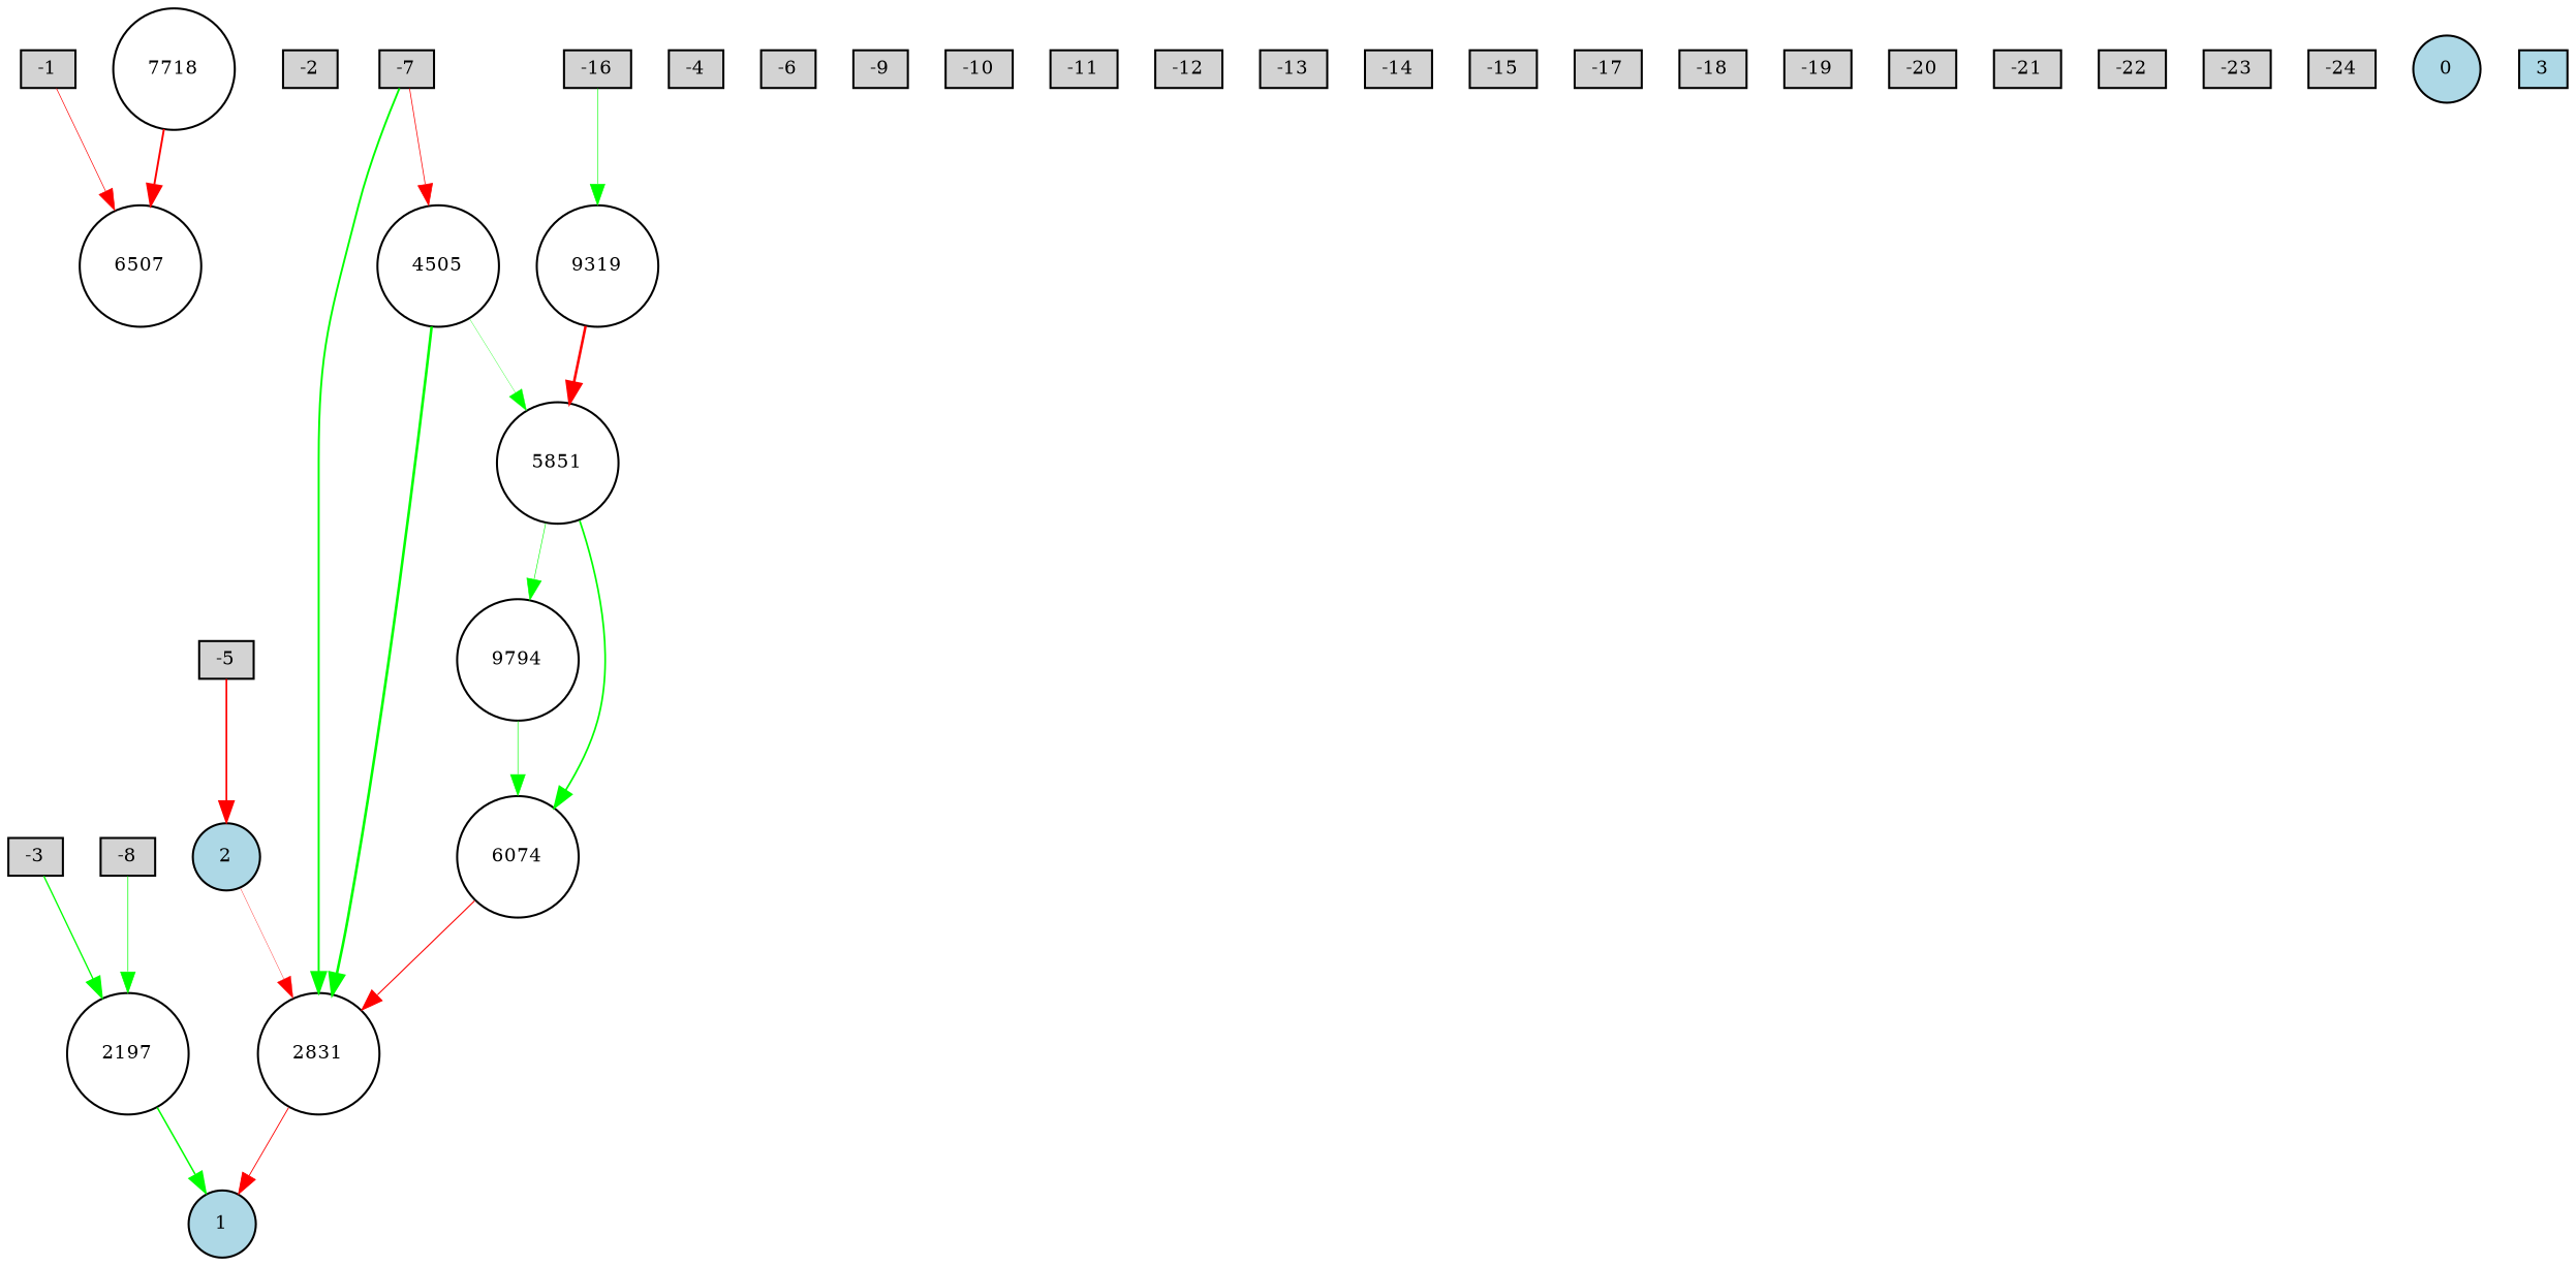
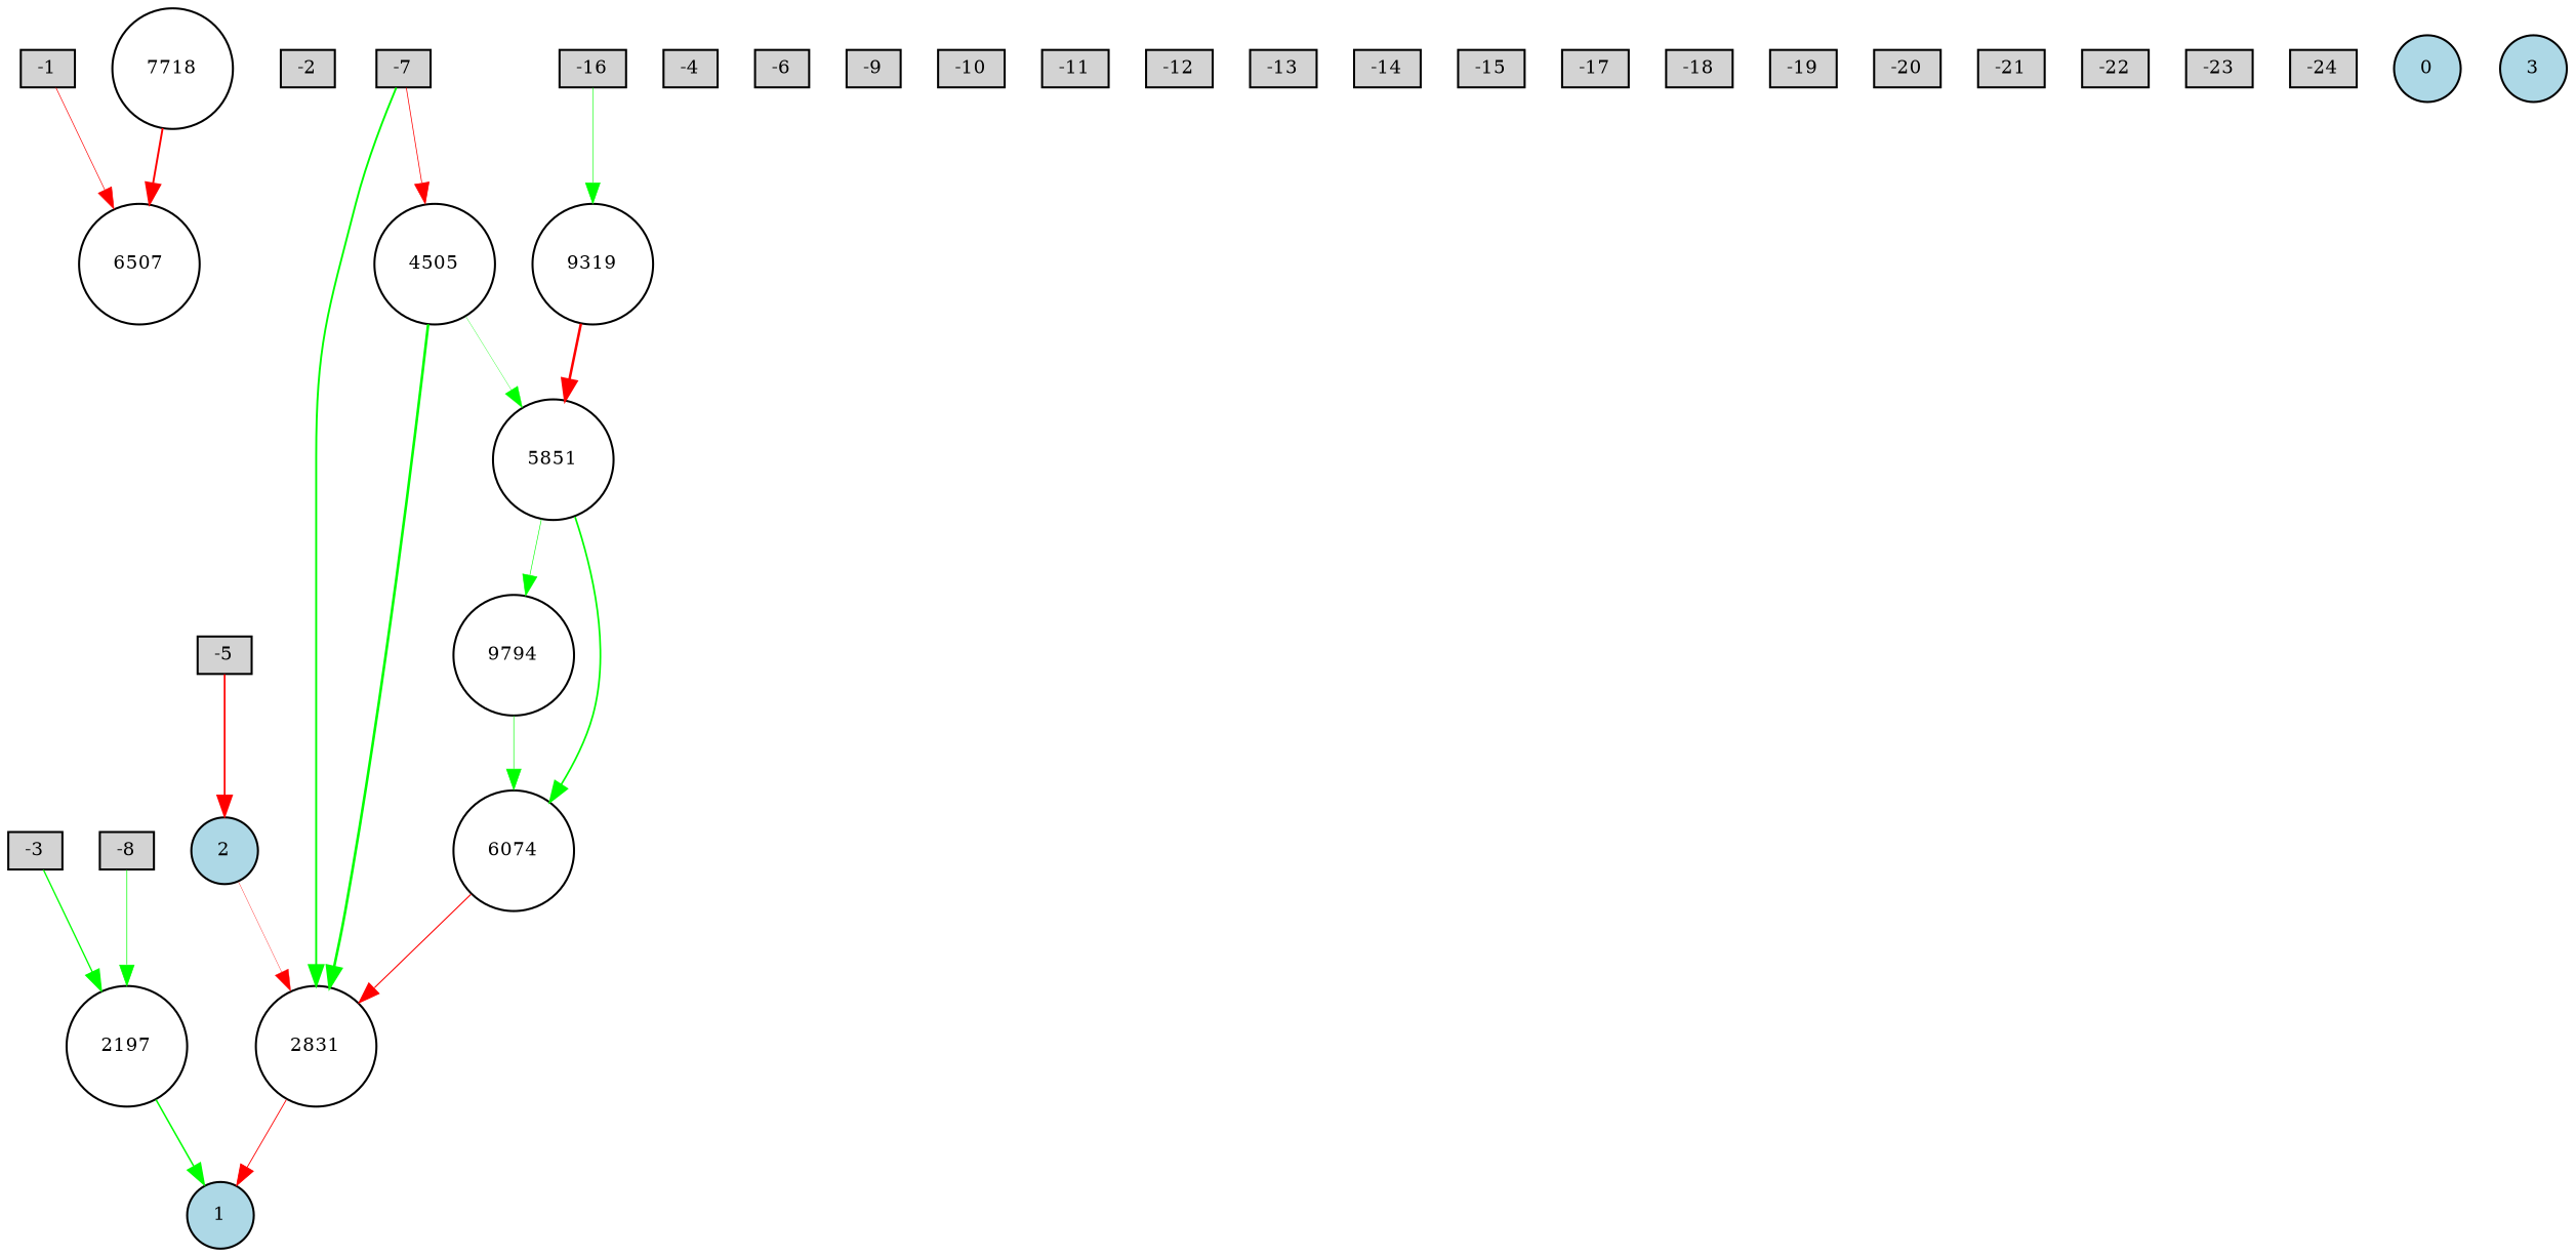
  digraph {
    node [fillcolor=lightgray fontsize=9 shape=box style=filled]
    edge [color=green style=solid]
    -1 [height=0.2 width=0.2]
    6507 [fillcolor=white height=0.2 shape=circle width=0.2]
    -2 [height=0.2 width=0.2]
    -3 [height=0.2 width=0.2]
    2197 [fillcolor=white height=0.2 shape=circle width=0.2]
    1 [fillcolor=lightblue height=0.2 shape=circle width=0.2]
    -4 [height=0.2 width=0.2]
    -5 [height=0.2 width=0.2]
    2 [fillcolor=lightblue height=0.2 shape=circle width=0.2]
    2831 [fillcolor=white height=0.2 shape=circle width=0.2]
    -6 [height=0.2 width=0.2]
    -7 [height=0.2 width=0.2]
    4505 [fillcolor=white height=0.2 shape=circle width=0.2]
    5851 [fillcolor=white height=0.2 shape=circle width=0.2]
    9794 [fillcolor=white height=0.2 shape=circle width=0.2]
    6074 [fillcolor=white height=0.2 shape=circle width=0.2]
    -8 [height=0.2 width=0.2]
    -9 [height=0.2 width=0.2]
    -10 [height=0.2 width=0.2]
    -11 [height=0.2 width=0.2]
    -12 [height=0.2 width=0.2]
    -13 [height=0.2 width=0.2]
    -14 [height=0.2 width=0.2]
    -15 [height=0.2 width=0.2]
    -16 [height=0.2 width=0.2]
    9319 [fillcolor=white height=0.2 shape=circle width=0.2]
    -17 [height=0.2 width=0.2]
    -18 [height=0.2 width=0.2]
    -19 [height=0.2 width=0.2]
    -20 [height=0.2 width=0.2]
    -21 [height=0.2 width=0.2]
    -22 [height=0.2 width=0.2]
    -23 [height=0.2 width=0.2]
    -24 [height=0.2 width=0.2]
    0 [fillcolor=lightblue height=0.2 shape=circle width=0.2]
-   3 [fillcolor=lightblue height=0.2 width=0.2]
+   3 [fillcolor=lightblue height=0.2 shape=circle width=0.2]
    7718 [fillcolor=white height=0.2 shape=circle width=0.2]
    -1 -> 6507 [color=red penwidth=0.32390109962919655]
    -3 -> 2197 [penwidth=0.6480754940950388]
    2197 -> 1 [penwidth=0.7480674194881914]
    -5 -> 2 [color=red penwidth=0.8406518957148094]
    2 -> 2831 [color=red penwidth=0.16650542887595116]
    2831 -> 1 [color=red penwidth=0.42653983702270826]
    -7 -> 2831 [penwidth=0.9325396688488501]
    -7 -> 4505 [color=red penwidth=0.36028108029556494]
    4505 -> 2831 [penwidth=1.2638665076277933]
    4505 -> 5851 [penwidth=0.16390319332905445]
    5851 -> 9794 [penwidth=0.30000000000000004]
    5851 -> 6074 [penwidth=0.8380834770514834]
    9794 -> 6074 [penwidth=0.30402867371821546]
    6074 -> 2831 [color=red penwidth=0.5261448666736723]
    -8 -> 2197 [penwidth=0.34134447962786474]
    -16 -> 9319 [penwidth=0.2897072952772276]
    9319 -> 5851 [color=red penwidth=1.241868781130604]
    7718 -> 6507 [color=red penwidth=0.9432023884874944]
  }
